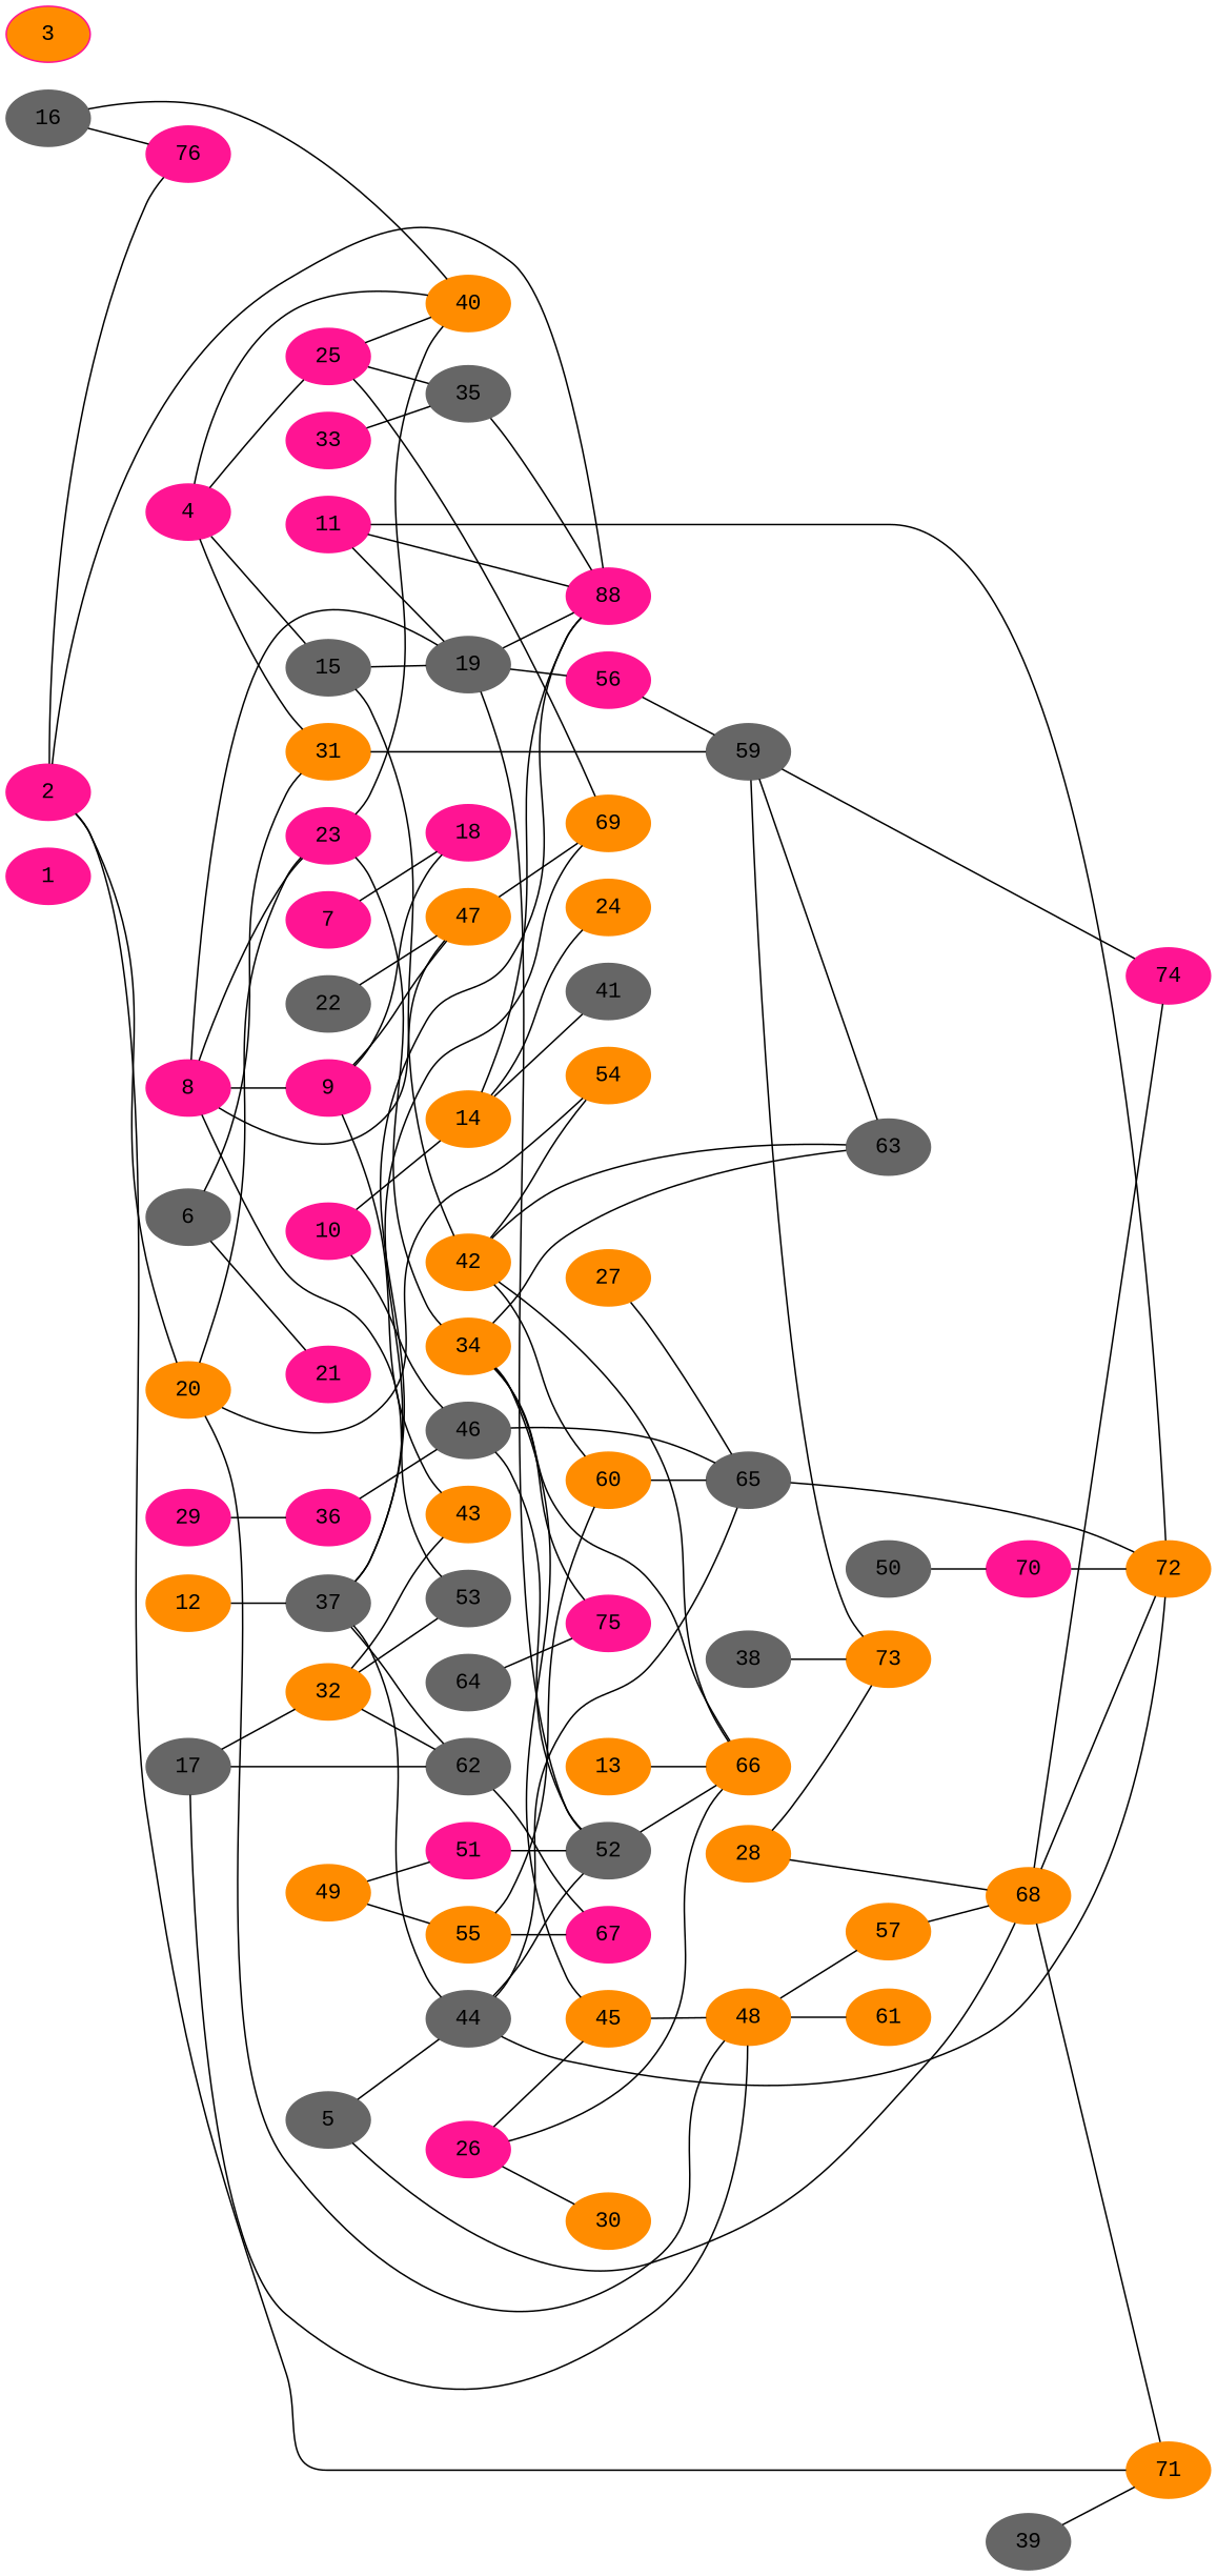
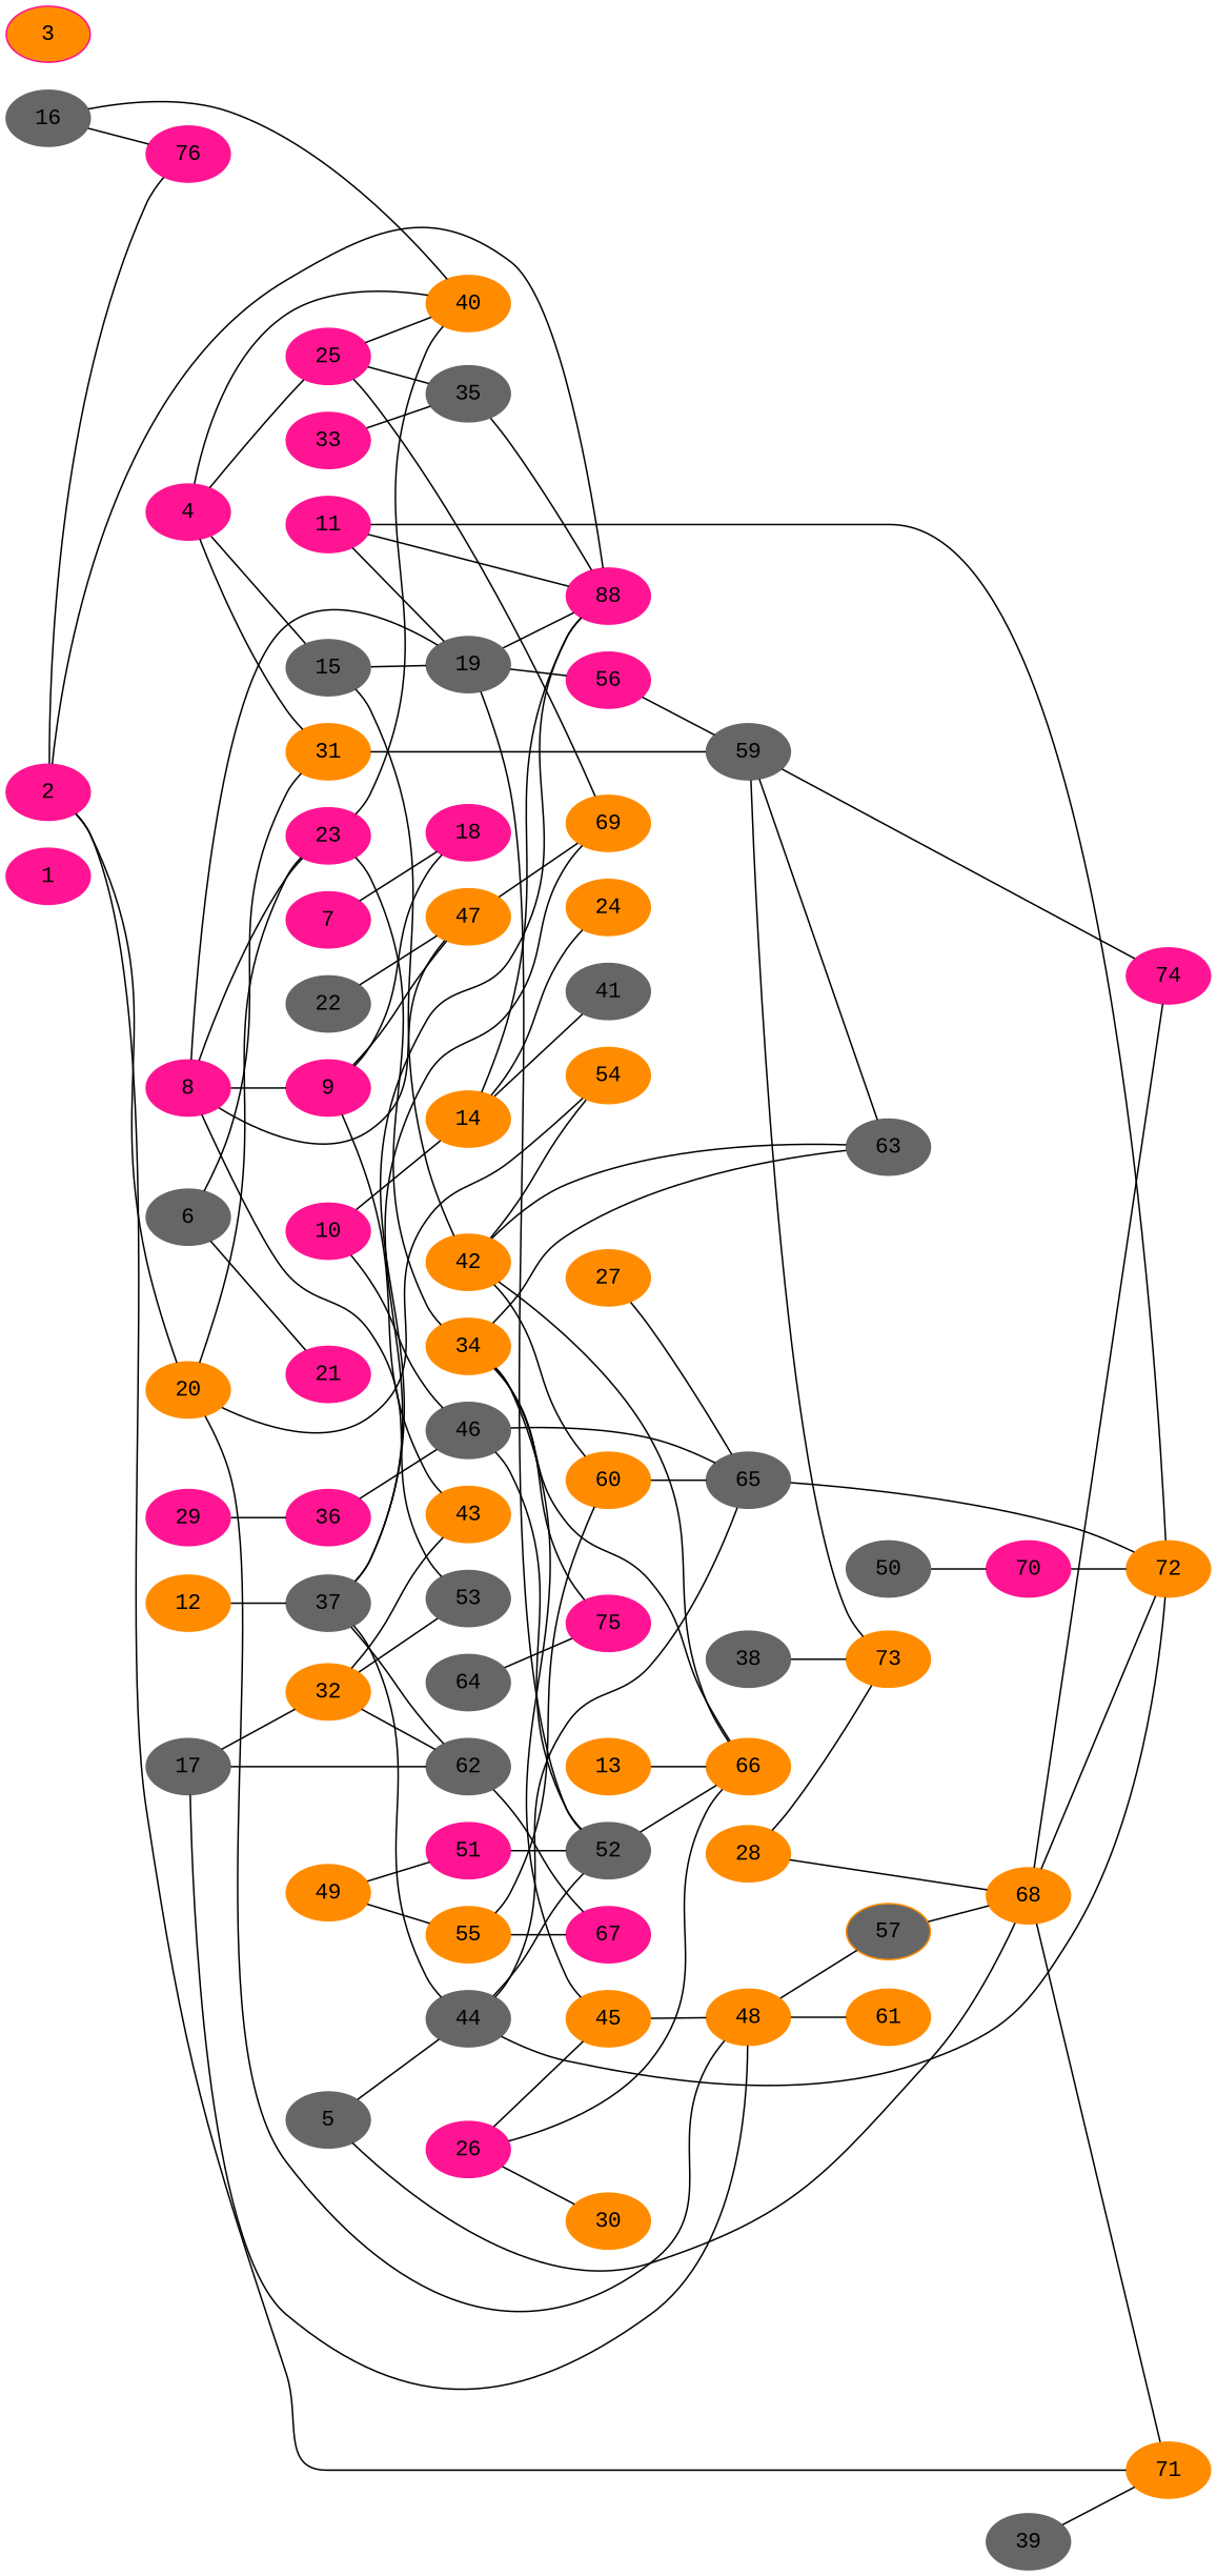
  graph {
    fontname="Liberation Mono"
    rankdir=LR
    node [color=darkorange fontname="Liberation Mono" style=filled]
    edge [fontname="Liberation Mono"]
    1 [color=deeppink]
    2 [color=deeppink]
    20
    n4 [color=deeppink label=88]
    71
    76 [color=deeppink]
    23 [color=deeppink]
    48
    54
    3 [color=deeppink fillcolor=darkorange]
    4 [color=deeppink]
    15 [color=gray40]
    25 [color=deeppink]
    31
    40
    19 [color=gray40]
    42
    35 [color=gray40]
    69
    59 [color=gray40]
    5 [color=gray40]
    44 [color=gray40]
    68
    72
    52 [color=gray40]
    65 [color=gray40]
    74 [color=deeppink]
    6 [color=gray40]
    21 [color=deeppink]
    7 [color=deeppink]
    18 [color=deeppink]
    8 [color=deeppink]
    9 [color=deeppink]
    47
    53 [color=gray40]
    43
    56 [color=deeppink]
    34
    10 [color=deeppink]
    14
    46 [color=gray40]
    24
    41 [color=gray40]
    11 [color=deeppink]
    37 [color=gray40]
    12
    62 [color=gray40]
    13
    66
    63 [color=gray40]
    60
    16 [color=gray40]
    17 [color=gray40]
    32
-   57
+   57 [fillcolor=gray40]
    61
    67 [color=deeppink]
    22 [color=gray40]
    45
    75 [color=deeppink]
    26 [color=deeppink]
    30
    27
    28
    73
    29 [color=deeppink]
    36 [color=deeppink]
    33 [color=deeppink]
    38 [color=gray40]
    39 [color=gray40]
    51 [color=deeppink]
    49
    55
    50 [color=gray40]
    70 [color=deeppink]
    64 [color=gray40]
    2 -- 20
    2 -- n4
    2 -- 71
    2 -- 76
    20 -- 23
    20 -- 48
    20 -- 54
    23 -- 40
    23 -- 34
    48 -- 57
    48 -- 61
    4 -- 15
    4 -- 25
    4 -- 31
    4 -- 40
    15 -- 19
    15 -- 42
    25 -- 40
    25 -- 35
    25 -- 69
    31 -- 59
    19 -- n4
    19 -- 52
    19 -- 56
    42 -- 54
    42 -- 66
    42 -- 63
    42 -- 60
    35 -- n4
    59 -- 74
    59 -- 63
    59 -- 73
    5 -- 44
    5 -- 68
    44 -- 72
    44 -- 52
    44 -- 65
    68 -- 71
    68 -- 72
    68 -- 74
    52 -- 66
    65 -- 72
    6 -- 31
    6 -- 21
    7 -- 18
    8 -- 23
    8 -- 19
    8 -- 9
    8 -- 47
    8 -- 53
    9 -- 18
    9 -- 47
    9 -- 43
    47 -- 69
    56 -- 59
    34 -- 66
    34 -- 63
    34 -- 45
    34 -- 75
    10 -- 14
    10 -- 46
    14 -- n4
    14 -- 24
    14 -- 41
    46 -- 52
    46 -- 65
    11 -- n4
    11 -- 19
    11 -- 72
    37 -- n4
    37 -- 69
    37 -- 44
    37 -- 62
    12 -- 37
    62 -- 67
    13 -- 66
    60 -- 65
    16 -- 76
    16 -- 40
    17 -- 48
    17 -- 62
    17 -- 32
    32 -- 53
    32 -- 43
    32 -- 62
    57 -- 68
    22 -- 47
    45 -- 48
    26 -- 66
    26 -- 45
    26 -- 30
    27 -- 65
    28 -- 68
    28 -- 73
    29 -- 36
    36 -- 46
    33 -- 35
    38 -- 73
    39 -- 71
    51 -- 52
    49 -- 51
    49 -- 55
    55 -- 60
    55 -- 67
    50 -- 70
    70 -- 72
    64 -- 75
  }
